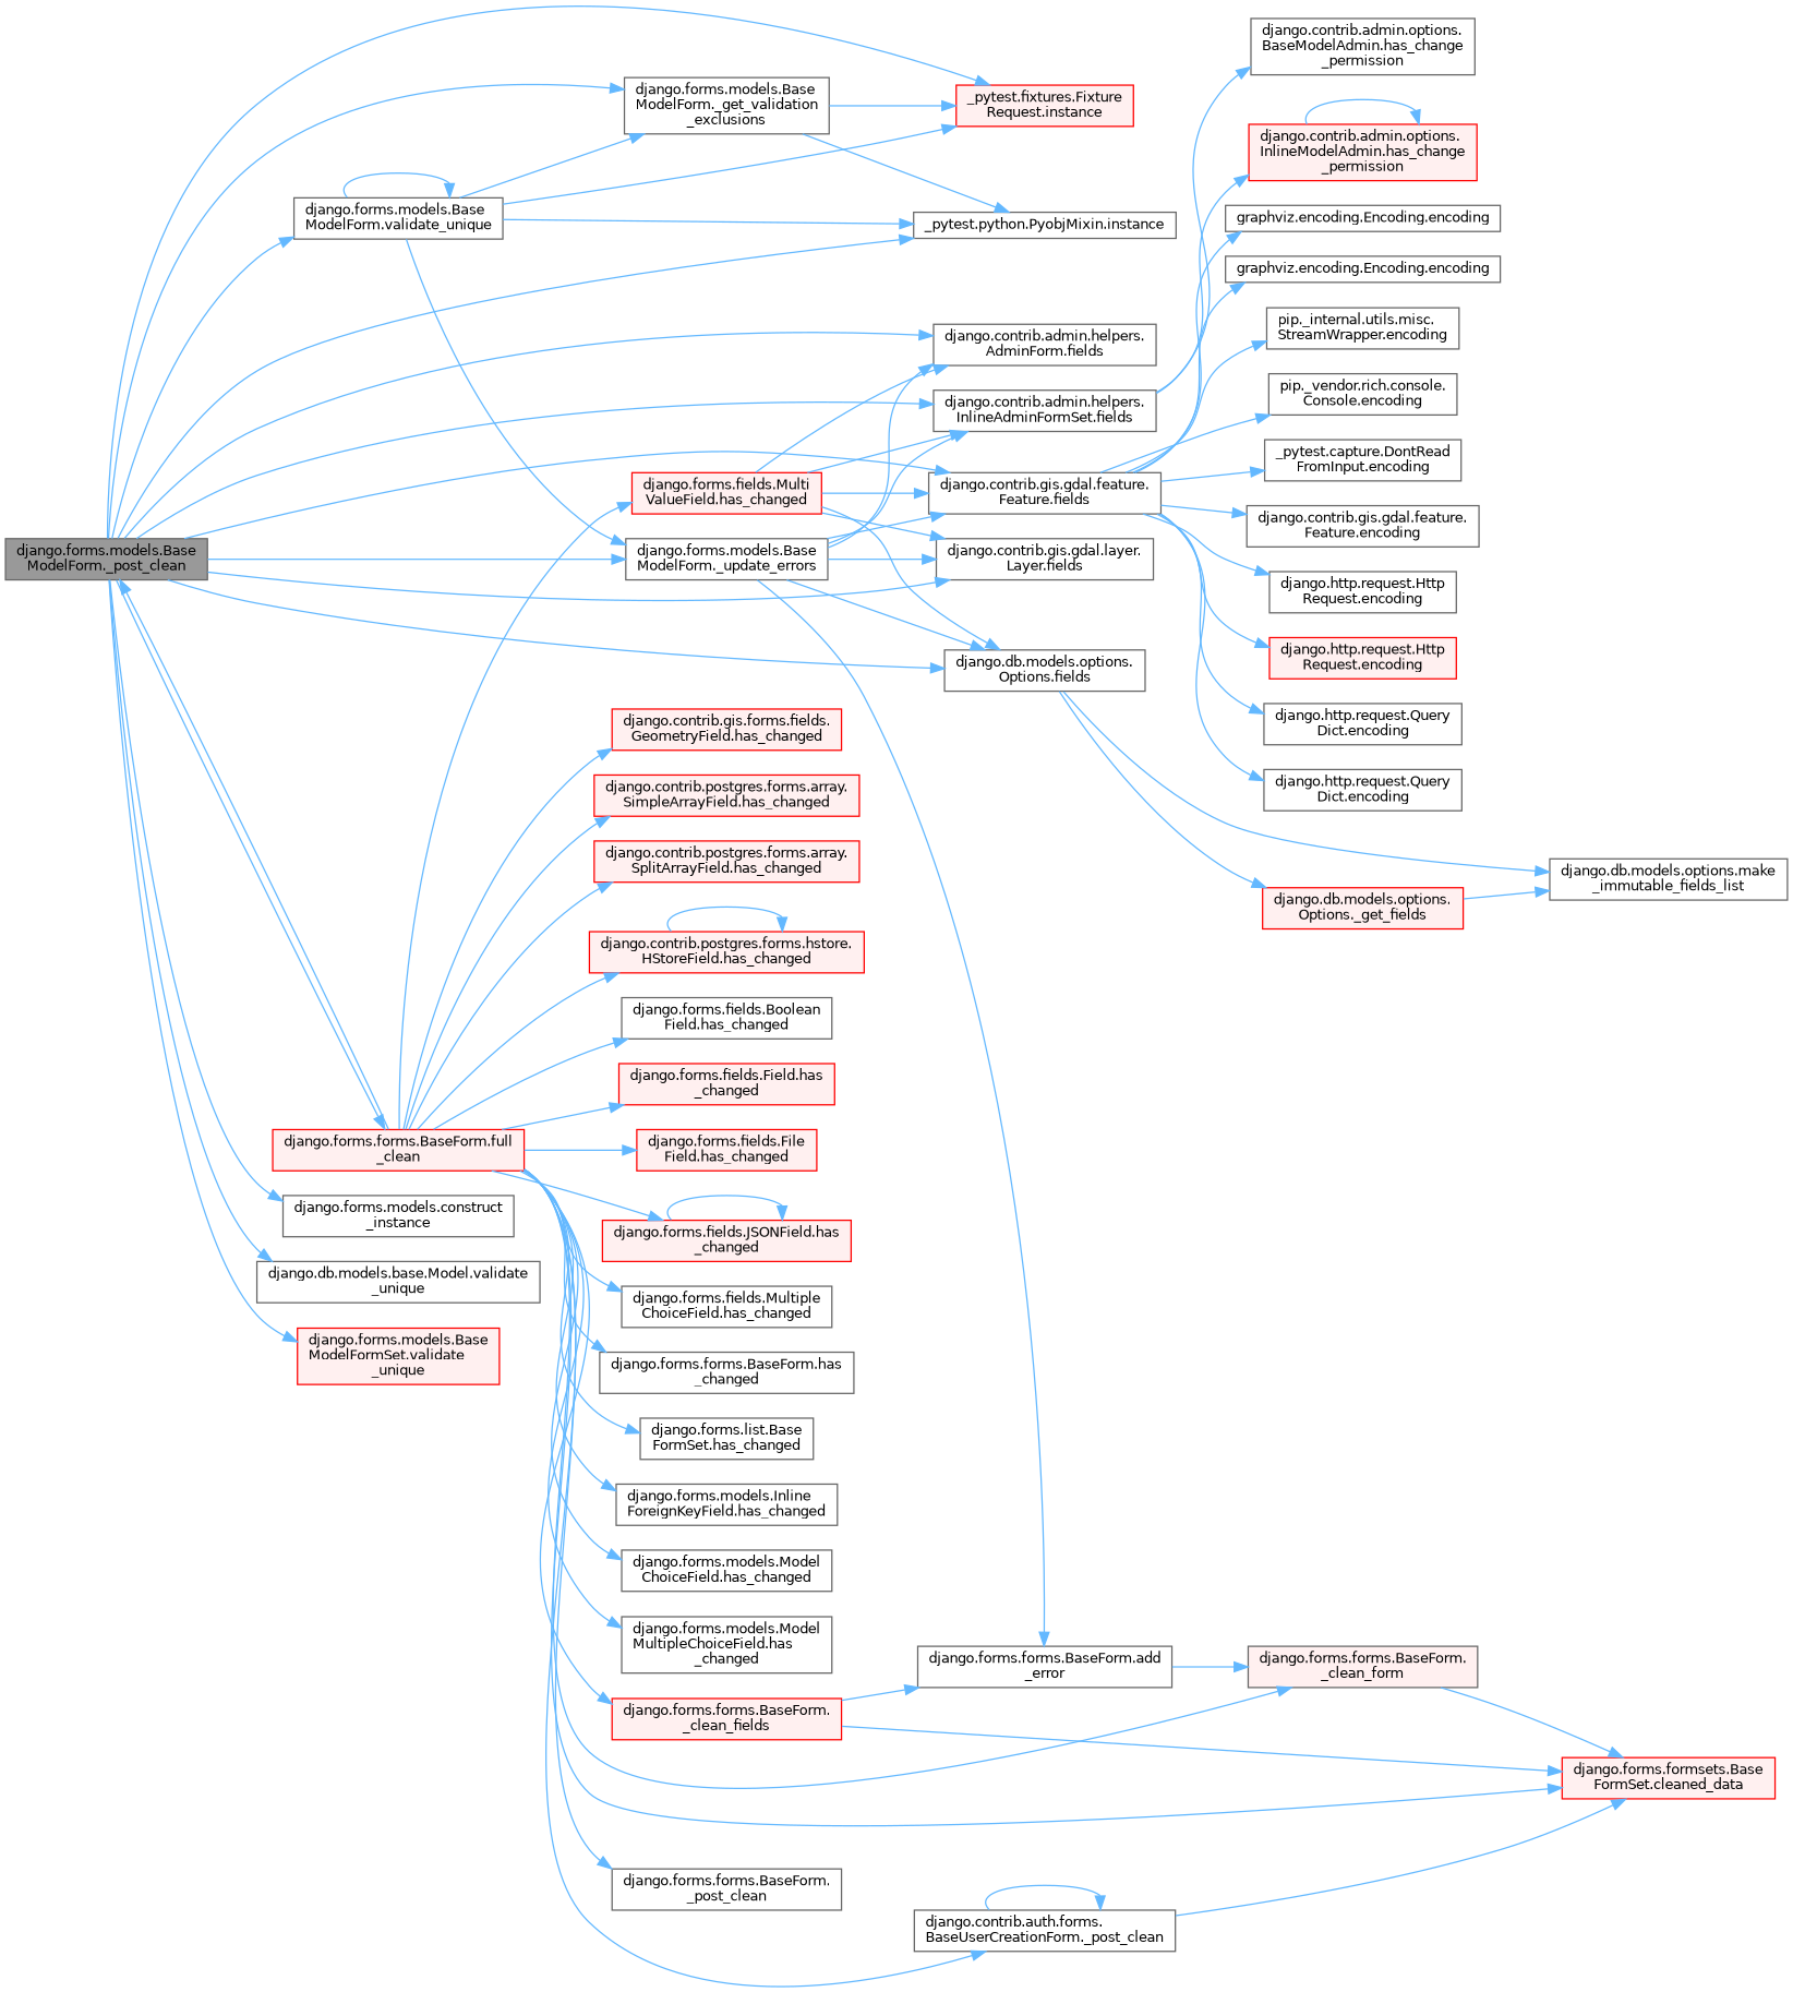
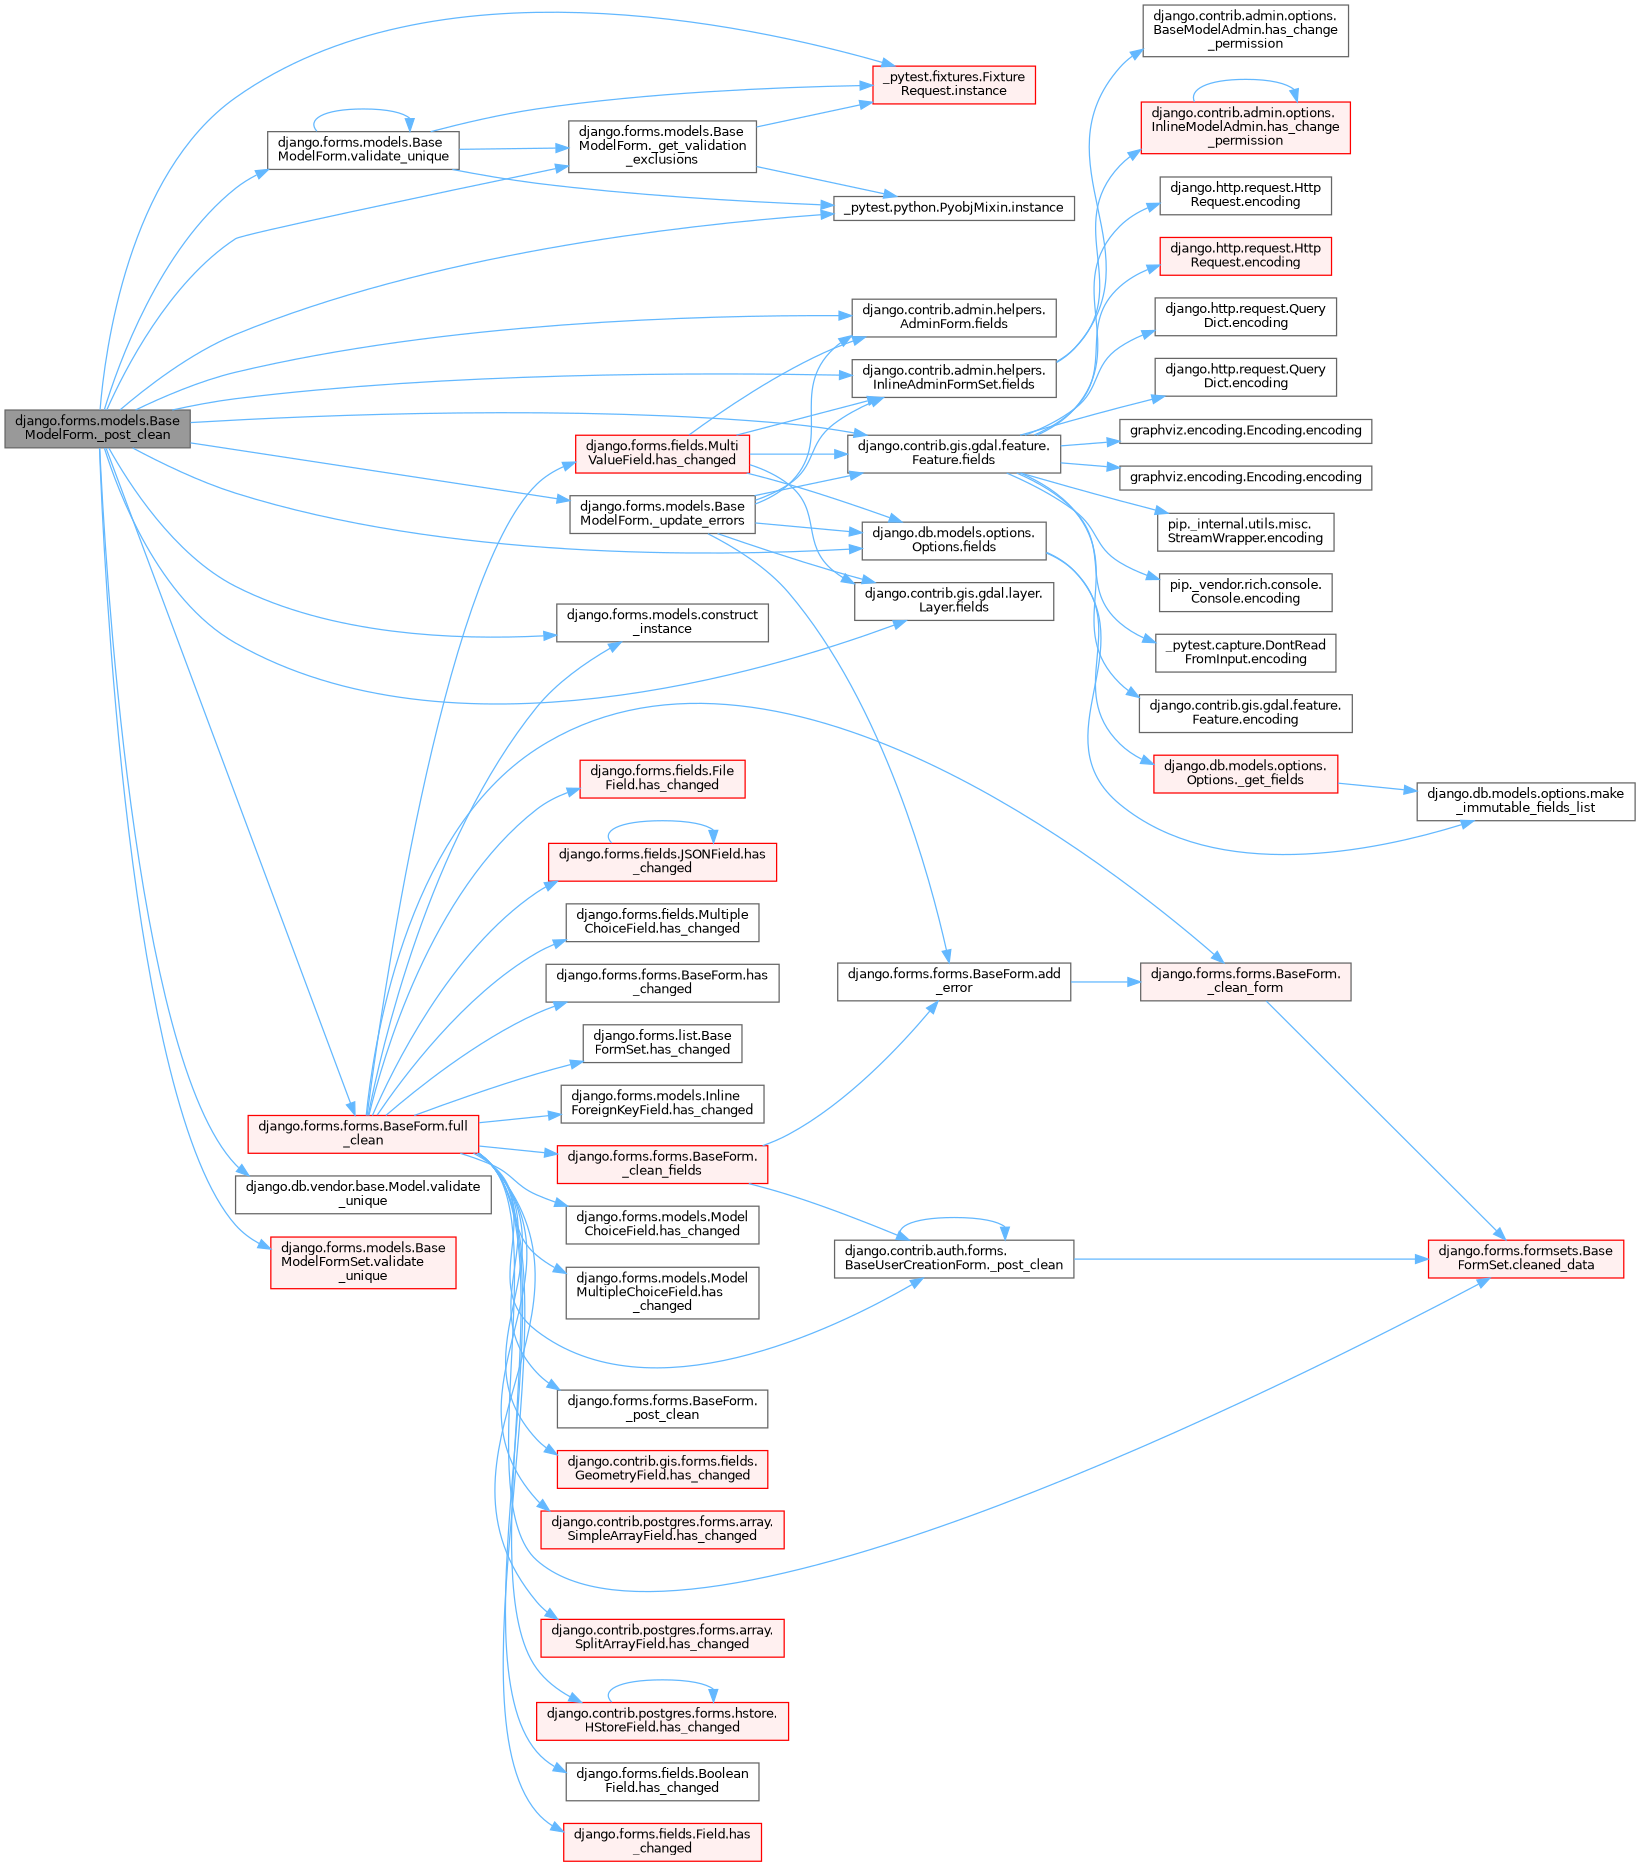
  digraph {
    rankdir=LR
    node [color=grey40 fillcolor=white fontname=Helvetica fontsize=10 shape=box style=filled]
    edge [color=steelblue1 fontname=Helvetica fontsize=10 labelfontname=Helvetica labelfontsize=10 style=solid]
    n1 [color=gray40 fillcolor=grey60 fontcolor=black height=0.2 label="django.forms.models.Base\lModelForm._post_clean" width=0.4]
    n2 [height=0.2 label="django.forms.models.Base\lModelForm._get_validation\l_exclusions" width=0.4]
    n3 [color=red fillcolor="#FFF0F0" height=0.2 label="_pytest.fixtures.Fixture\lRequest.instance" width=0.4]
    n4 [height=0.2 label="_pytest.python.PyobjMixin.instance" width=0.4]
    n5 [height=0.2 label="django.forms.models.Base\lModelForm._update_errors" width=0.4]
    n6 [height=0.2 label="django.contrib.admin.helpers.\lAdminForm.fields" width=0.4]
    n7 [height=0.2 label="django.contrib.admin.helpers.\lInlineAdminFormSet.fields" width=0.4]
    n8 [height=0.2 label="django.contrib.gis.gdal.feature.\lFeature.fields" width=0.4]
    n9 [height=0.2 label="django.contrib.gis.gdal.layer.\lLayer.fields" width=0.4]
    n10 [height=0.2 label="django.db.models.options.\lOptions.fields" width=0.4]
    n11 [height=0.2 label="django.forms.models.construct\l_instance" width=0.4]
    n12 [color=red fillcolor="#FFF0F0" height=0.2 label="django.forms.forms.BaseForm.full\l_clean" width=0.4]
-   n13 [height=0.2 label="django.db.models.base.Model.validate\l_unique" width=0.4]
+   n13 [height=0.2 label="django.db.vendor.base.Model.validate\l_unique" width=0.4]
    n14 [height=0.2 label="django.forms.models.Base\lModelForm.validate_unique" width=0.4]
    n15 [color=red fillcolor="#FFF0F0" height=0.2 label="django.forms.models.Base\lModelFormSet.validate\l_unique" width=0.4]
    n16 [height=0.2 label="django.forms.forms.BaseForm.add\l_error" width=0.4]
    n17 [height=0.2 label="django.contrib.admin.options.\lBaseModelAdmin.has_change\l_permission" width=0.4]
    n18 [color=red fillcolor="#FFF0F0" height=0.2 label="django.contrib.admin.options.\lInlineModelAdmin.has_change\l_permission" width=0.4]
    n19 [height=0.2 label="_pytest.capture.DontRead\lFromInput.encoding" width=0.4]
    n20 [height=0.2 label="django.contrib.gis.gdal.feature.\lFeature.encoding" width=0.4]
    n21 [height=0.2 label="django.http.request.Http\lRequest.encoding" width=0.4]
    n22 [color=red fillcolor="#FFF0F0" height=0.2 label="django.http.request.Http\lRequest.encoding" width=0.4]
    n23 [height=0.2 label="django.http.request.Query\lDict.encoding" width=0.4]
    n24 [height=0.2 label="django.http.request.Query\lDict.encoding" width=0.4]
    n25 [height=0.2 label="graphviz.encoding.Encoding.encoding" width=0.4]
    n26 [height=0.2 label="graphviz.encoding.Encoding.encoding" width=0.4]
    n27 [height=0.2 label="pip._internal.utils.misc.\lStreamWrapper.encoding" width=0.4]
    n28 [height=0.2 label="pip._vendor.rich.console.\lConsole.encoding" width=0.4]
    n29 [color=red fillcolor="#FFF0F0" height=0.2 label="django.db.models.options.\lOptions._get_fields" width=0.4]
    n30 [height=0.2 label="django.db.models.options.make\l_immutable_fields_list" width=0.4]
    n31 [color=red fillcolor="#FFF0F0" height=0.2 label="django.forms.forms.BaseForm.\l_clean_fields" width=0.4]
    n32 [color=red fillcolor="#FFF0F0" height=0.2 label="django.forms.formsets.Base\lFormSet.cleaned_data" width=0.4]
    n33 [fillcolor="#FFF0F0" height=0.2 label="django.forms.forms.BaseForm.\l_clean_form" width=0.4]
    n34 [height=0.2 label="django.contrib.auth.forms.\lBaseUserCreationForm._post_clean" width=0.4]
    n35 [height=0.2 label="django.forms.forms.BaseForm.\l_post_clean" width=0.4]
    n36 [color=red fillcolor="#FFF0F0" height=0.2 label="django.contrib.gis.forms.fields.\lGeometryField.has_changed" width=0.4]
    n37 [color=red fillcolor="#FFF0F0" height=0.2 label="django.contrib.postgres.forms.array.\lSimpleArrayField.has_changed" width=0.4]
    n38 [color=red fillcolor="#FFF0F0" height=0.2 label="django.contrib.postgres.forms.array.\lSplitArrayField.has_changed" width=0.4]
    n39 [color=red fillcolor="#FFF0F0" height=0.2 label="django.contrib.postgres.forms.hstore.\lHStoreField.has_changed" width=0.4]
    n40 [height=0.2 label="django.forms.fields.Boolean\lField.has_changed" width=0.4]
    n41 [color=red fillcolor="#FFF0F0" height=0.2 label="django.forms.fields.Field.has\l_changed" width=0.4]
    n42 [color=red fillcolor="#FFF0F0" height=0.2 label="django.forms.fields.File\lField.has_changed" width=0.4]
    n43 [color=red fillcolor="#FFF0F0" height=0.2 label="django.forms.fields.JSONField.has\l_changed" width=0.4]
    n44 [height=0.2 label="django.forms.fields.Multiple\lChoiceField.has_changed" width=0.4]
    n45 [color=red fillcolor="#FFF0F0" height=0.2 label="django.forms.fields.Multi\lValueField.has_changed" width=0.4]
    n46 [height=0.2 label="django.forms.forms.BaseForm.has\l_changed" width=0.4]
    n47 [height=0.2 label="django.forms.list.Base\lFormSet.has_changed" width=0.4]
    n48 [height=0.2 label="django.forms.models.Inline\lForeignKeyField.has_changed" width=0.4]
    n49 [height=0.2 label="django.forms.models.Model\lChoiceField.has_changed" width=0.4]
    n50 [height=0.2 label="django.forms.models.Model\lMultipleChoiceField.has\l_changed" width=0.4]
    n1 -> n2
    n1 -> n3
    n1 -> n4
    n1 -> n5
    n1 -> n6
    n1 -> n7
    n1 -> n8
    n1 -> n9
    n1 -> n10
    n1 -> n11
    n1 -> n12
    n1 -> n13
    n1 -> n14
    n1 -> n15
    n2 -> n3
    n2 -> n4
    n5 -> n6
    n5 -> n7
    n5 -> n8
    n5 -> n9
    n5 -> n10
    n5 -> n16
    n7 -> n17
    n7 -> n18
    n8 -> n19
    n8 -> n20
    n8 -> n21
    n8 -> n22
    n8 -> n23
    n8 -> n24
    n8 -> n25
    n8 -> n26
    n8 -> n27
    n8 -> n28
    n10 -> n29
    n10 -> n30
-   n12 -> n1
+   n12 -> n11
    n12 -> n31
    n12 -> n32
    n12 -> n33
    n12 -> n34
    n12 -> n35
    n12 -> n36
    n12 -> n37
    n12 -> n38
    n12 -> n39
    n12 -> n40
    n12 -> n41
    n12 -> n42
    n12 -> n43
    n12 -> n44
    n12 -> n45
    n12 -> n46
    n12 -> n47
    n12 -> n48
    n12 -> n49
    n12 -> n50
    n14 -> n2
    n14 -> n3
    n14 -> n4
-   n14 -> n5
    n14 -> n14
    n16 -> n33
    n18 -> n18
    n29 -> n30
    n31 -> n16
-   n31 -> n32
+   n31 -> n34
    n33 -> n32
    n34 -> n32
    n34 -> n34
    n39 -> n39
    n43 -> n43
    n45 -> n6
    n45 -> n7
    n45 -> n8
    n45 -> n9
    n45 -> n10
  }
